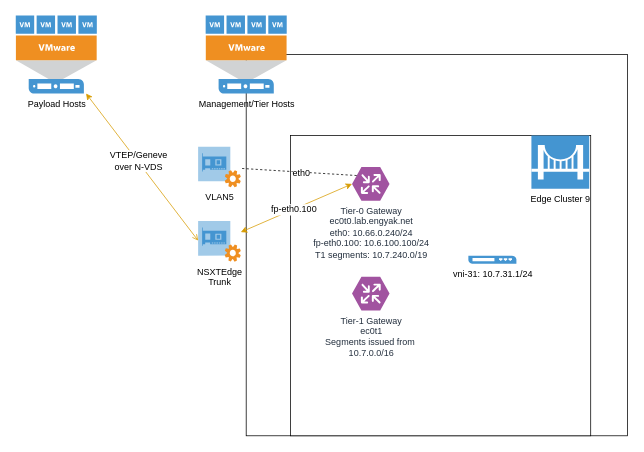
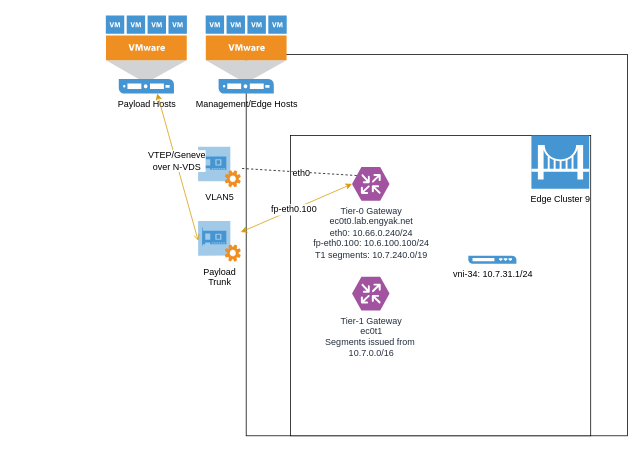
  <mxCell id="0" />
  <mxCell id="1" parent="0" />
  <mxCell id="2" value="" style="whiteSpace=wrap;html=1;aspect=fixed;" vertex="1" parent="1"><mxGeometry x="327.5" y="72" width="508" height="508" as="geometry" /></mxCell>
- <mxCell id="3" value="Payload Hosts" style="pointerEvents=1;shadow=0;dashed=0;html=1;strokeColor=none;fillColor=#4495D1;labelPosition=center;verticalLabelPosition=bottom;verticalAlign=top;align=center;outlineConnect=0;shape=mxgraph.veeam.vmware_host;" vertex="1" parent="1"><mxGeometry x="20.5" y="20" width="108" height="104" as="geometry" /></mxCell>
- <mxCell id="4" value="Management/Tier Hosts" style="pointerEvents=1;shadow=0;dashed=0;html=1;strokeColor=none;fillColor=#4495D1;labelPosition=center;verticalLabelPosition=bottom;verticalAlign=top;align=center;outlineConnect=0;shape=mxgraph.veeam.vmware_host;" vertex="1" parent="1"><mxGeometry x="273.5" y="20" width="108" height="104" as="geometry" /></mxCell>
+ <mxCell id="3" value="Payload Hosts" style="pointerEvents=1;shadow=0;dashed=0;html=1;strokeColor=none;fillColor=#4495D1;labelPosition=center;verticalLabelPosition=bottom;verticalAlign=top;align=center;outlineConnect=0;shape=mxgraph.veeam.vmware_host;" vertex="1" parent="1"><mxGeometry x="140.5" y="20" width="108" height="104" as="geometry" /></mxCell>
+ <mxCell id="4" value="Management/Edge Hosts" style="pointerEvents=1;shadow=0;dashed=0;html=1;strokeColor=none;fillColor=#4495D1;labelPosition=center;verticalLabelPosition=bottom;verticalAlign=top;align=center;outlineConnect=0;shape=mxgraph.veeam.vmware_host;" vertex="1" parent="1"><mxGeometry x="273.5" y="20" width="108" height="104" as="geometry" /></mxCell>
  <mxCell id="5" value="VLAN5" style="pointerEvents=1;shadow=0;dashed=0;html=1;strokeColor=none;fillColor=#4495D1;labelPosition=center;verticalLabelPosition=bottom;verticalAlign=top;align=center;outlineConnect=0;shape=mxgraph.veeam.2d.service_vnic;" vertex="1" parent="1"><mxGeometry x="263.5" y="195" width="56.8" height="54" as="geometry" /></mxCell>
- <mxCell id="6" value="NSXTEdge&lt;br&gt;Trunk" style="pointerEvents=1;shadow=0;dashed=0;html=1;strokeColor=none;fillColor=#4495D1;labelPosition=center;verticalLabelPosition=bottom;verticalAlign=top;align=center;outlineConnect=0;shape=mxgraph.veeam.2d.service_vnic;" vertex="1" parent="1"><mxGeometry x="263.5" y="294" width="56.8" height="54" as="geometry" /></mxCell>
+ <mxCell id="6" value="Payload&lt;br&gt;Trunk" style="pointerEvents=1;shadow=0;dashed=0;html=1;strokeColor=none;fillColor=#4495D1;labelPosition=center;verticalLabelPosition=bottom;verticalAlign=top;align=center;outlineConnect=0;shape=mxgraph.veeam.2d.service_vnic;" vertex="1" parent="1"><mxGeometry x="263.5" y="294" width="56.8" height="54" as="geometry" /></mxCell>
  <mxCell id="7" value="" style="whiteSpace=wrap;html=1;aspect=fixed;" vertex="1" parent="1"><mxGeometry x="386.5" y="180" width="400" height="400" as="geometry" /></mxCell>
  <mxCell id="8" value="Edge Cluster 9" style="pointerEvents=1;shadow=0;dashed=0;html=1;strokeColor=none;fillColor=#4495D1;labelPosition=center;verticalLabelPosition=bottom;verticalAlign=top;align=center;outlineConnect=0;shape=mxgraph.veeam.2d.cloud_gateway;" vertex="1" parent="1"><mxGeometry x="707.5" y="180" width="77" height="71" as="geometry" /></mxCell>
- <mxCell id="9" value="vni-31: 10.7.31.1/24" style="pointerEvents=1;shadow=0;dashed=0;html=1;strokeColor=none;fillColor=#4495D1;labelPosition=center;verticalLabelPosition=bottom;verticalAlign=top;align=center;outlineConnect=0;shape=mxgraph.veeam.2d.switch;" vertex="1" parent="1"><mxGeometry x="623.5" y="340" width="64" height="10.8" as="geometry" /></mxCell>
+ <mxCell id="9" value="vni-34: 10.7.31.1/24" style="pointerEvents=1;shadow=0;dashed=0;html=1;strokeColor=none;fillColor=#4495D1;labelPosition=center;verticalLabelPosition=bottom;verticalAlign=top;align=center;outlineConnect=0;shape=mxgraph.veeam.2d.switch;" vertex="1" parent="1"><mxGeometry x="623.5" y="340" width="64" height="10.8" as="geometry" /></mxCell>
  <mxCell id="10" value="&lt;span style=&quot;color: rgb(35 , 47 , 62)&quot;&gt;Tier-0 Gateway&lt;/span&gt;&lt;br style=&quot;color: rgb(35 , 47 , 62)&quot;&gt;&lt;span style=&quot;color: rgb(35 , 47 , 62)&quot;&gt;ec0t0.lab.engyak.net&lt;/span&gt;&lt;br style=&quot;color: rgb(35 , 47 , 62)&quot;&gt;&lt;span style=&quot;color: rgb(35 , 47 , 62)&quot;&gt;eth0: 10.66.0.240/24&lt;/span&gt;&lt;br style=&quot;color: rgb(35 , 47 , 62)&quot;&gt;&lt;span style=&quot;color: rgb(35 , 47 , 62)&quot;&gt;fp-eth0.100: 10.6.100.100/24&lt;/span&gt;&lt;br style=&quot;color: rgb(35 , 47 , 62)&quot;&gt;&lt;span style=&quot;color: rgb(35 , 47 , 62)&quot;&gt;T1 segments: 10.7.240.0/19&lt;/span&gt;" style="verticalLabelPosition=bottom;html=1;fillColor=#A153A0;verticalAlign=top;pointerEvents=1;align=center;points=[[0.25,0,0],[0.5,0,0],[0.75,0,0],[1,0.5,0],[0.75,1,0],[0.5,1,0],[0.25,1,0],[0,0.5,0],[0.125,0.25,0],[0.125,0.75,0],[0.875,0.25,0],[0.875,0.75,0]];shape=mxgraph.cisco_safe.design.router;" vertex="1" parent="1"><mxGeometry x="468.5" y="222" width="50" height="45" as="geometry" /></mxCell>
  <mxCell id="11" value="&lt;span style=&quot;color: rgb(35 , 47 , 62)&quot;&gt;Tier-1 Gateway&lt;/span&gt;&lt;br style=&quot;color: rgb(35 , 47 , 62)&quot;&gt;&lt;span style=&quot;color: rgb(35 , 47 , 62)&quot;&gt;ec0t1&lt;/span&gt;&lt;br style=&quot;color: rgb(35 , 47 , 62)&quot;&gt;&lt;span style=&quot;color: rgb(35 , 47 , 62)&quot;&gt;Segments issued from&amp;nbsp;&lt;/span&gt;&lt;br style=&quot;color: rgb(35 , 47 , 62)&quot;&gt;&lt;span style=&quot;color: rgb(35 , 47 , 62)&quot;&gt;10.7.0.0/16&lt;/span&gt;" style="verticalLabelPosition=bottom;html=1;fillColor=#A153A0;verticalAlign=top;pointerEvents=1;align=center;points=[[0.25,0,0],[0.5,0,0],[0.75,0,0],[1,0.5,0],[0.75,1,0],[0.5,1,0],[0.25,1,0],[0,0.5,0],[0.125,0.25,0],[0.125,0.75,0],[0.875,0.25,0],[0.875,0.75,0]];shape=mxgraph.cisco_safe.design.router;" vertex="1" parent="1"><mxGeometry x="468.5" y="368" width="50" height="45" as="geometry" /></mxCell>
  <mxCell id="12" value="" style="endArrow=none;dashed=1;html=1;exitX=0.125;exitY=0.25;exitDx=0;exitDy=0;exitPerimeter=0;" edge="1" parent="1" source="10" target="5"><mxGeometry width="50" height="50" relative="1" as="geometry"><mxPoint x="63.5" y="580" as="sourcePoint" /><mxPoint x="113.5" y="530" as="targetPoint" /></mxGeometry></mxCell>
  <mxCell id="13" value="eth0" style="text;html=1;resizable=0;points=[];align=center;verticalAlign=middle;labelBackgroundColor=#ffffff;" vertex="1" connectable="0" parent="12"><mxGeometry x="-0.049" y="1" relative="1" as="geometry"><mxPoint as="offset" /></mxGeometry></mxCell>
  <mxCell id="14" value="" style="endArrow=classic;startArrow=classic;html=1;entryX=0;entryY=0.5;entryDx=0;entryDy=0;entryPerimeter=0;fillColor=#ffe6cc;strokeColor=#d79b00;" edge="1" parent="1" source="6" target="10"><mxGeometry width="50" height="50" relative="1" as="geometry"><mxPoint x="223.5" y="330" as="sourcePoint" /><mxPoint x="273.5" y="280" as="targetPoint" /></mxGeometry></mxCell>
  <mxCell id="15" value="fp-eth0.100" style="text;html=1;resizable=0;points=[];align=center;verticalAlign=middle;labelBackgroundColor=#ffffff;" vertex="1" connectable="0" parent="14"><mxGeometry x="-0.043" relative="1" as="geometry"><mxPoint as="offset" /></mxGeometry></mxCell>
  <mxCell id="16" value="" style="endArrow=open;startArrow=classic;html=1;entryX=0;entryY=0.481;entryDx=0;entryDy=0;entryPerimeter=0;fillColor=#ffe6cc;strokeColor=#d79b00;" edge="1" parent="1" source="3" target="6"><mxGeometry width="50" height="50" relative="1" as="geometry"><mxPoint x="153.5" y="300" as="sourcePoint" /><mxPoint x="203.5" y="250" as="targetPoint" /></mxGeometry></mxCell>
  <mxCell id="17" value="VTEP/Geneve&lt;br&gt;over N-VDS" style="text;html=1;resizable=0;points=[];align=center;verticalAlign=middle;labelBackgroundColor=#ffffff;" vertex="1" connectable="0" parent="16"><mxGeometry x="-0.084" y="1" relative="1" as="geometry"><mxPoint as="offset" /></mxGeometry></mxCell>
